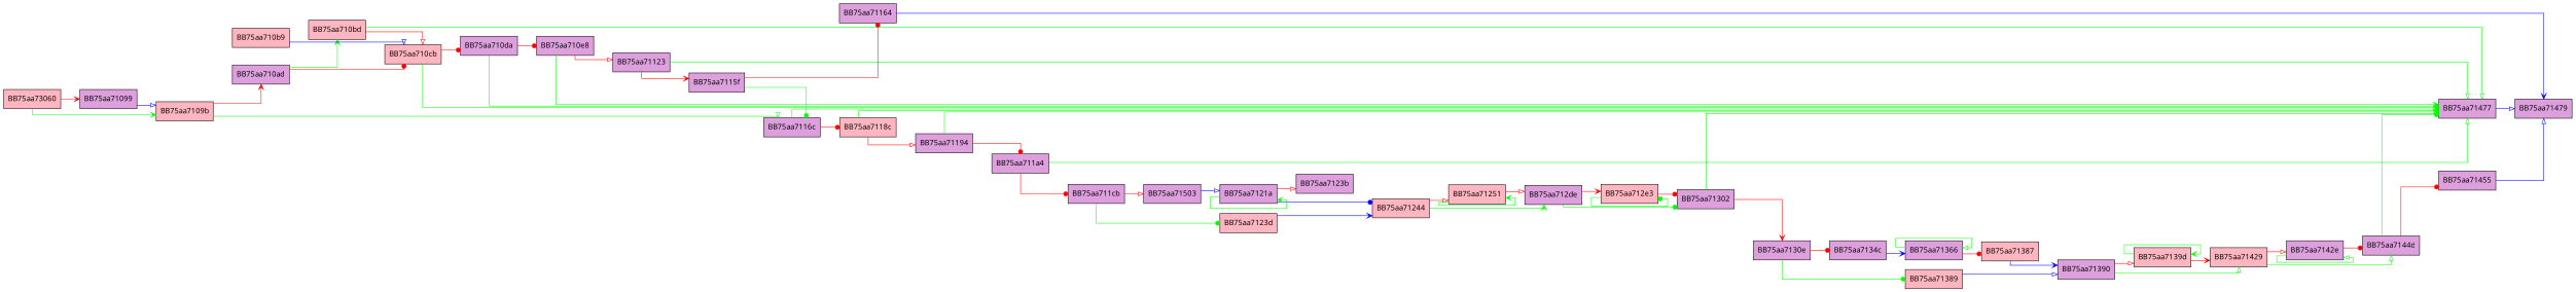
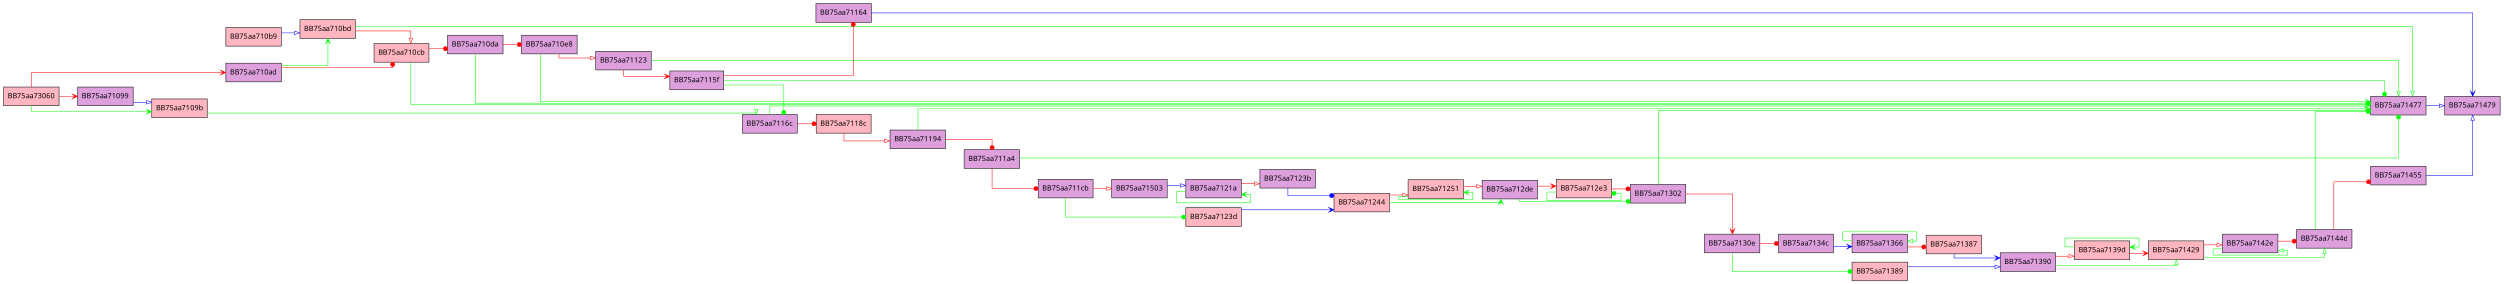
  digraph {
    fontname="Noto Sans"
    rankdir=LR
    splines=ortho
    node [fillcolor=plum fontname="Noto Sans" shape=box style=filled]
    edge [arrowhead=onormal color=green fontname="Noto Sans"]
    n1 [fillcolor=lightpink label=BB75aa73060]
    BB75aa7109b [fillcolor=lightpink]
    BB75aa71099
    BB75aa7116c
    BB75aa710ad
    BB75aa71477
    BB75aa7118c [fillcolor=lightpink]
    BB75aa710bd [fillcolor=lightpink]
    BB75aa710cb [fillcolor=lightpink]
    BB75aa71479
    BB75aa71194
    BB75aa710b9 [fillcolor=lightpink]
    BB75aa710da
    BB75aa710e8
    BB75aa71123
    BB75aa7115f
    BB75aa71164
    BB75aa711a4
    BB75aa711cb
    BB75aa7123d [fillcolor=lightpink]
    n21 [label=BB75aa71503]
    BB75aa71244 [fillcolor=lightpink]
    BB75aa7121a
    BB75aa712de
    BB75aa71251 [fillcolor=lightpink]
    BB75aa7123b
    BB75aa71302
    BB75aa712e3 [fillcolor=lightpink]
    BB75aa7130e
    BB75aa71389 [fillcolor=lightpink]
    BB75aa7134c
    BB75aa71390
    BB75aa71366
    BB75aa71429 [fillcolor=lightpink]
    BB75aa7139d [fillcolor=lightpink]
    BB75aa71387 [fillcolor=lightpink]
    BB75aa7144d
    BB75aa7142e
    BB75aa71455
    n1 -> BB75aa7109b [arrowhead=vee]
    n1 -> BB75aa71099 [arrowhead=vee color=red]
    BB75aa7109b -> BB75aa7116c
-   BB75aa7109b -> BB75aa710ad [arrowhead=vee color=red]
+   n1 -> BB75aa710ad [arrowhead=vee color=red]
    BB75aa71099 -> BB75aa7109b [color=blue]
    BB75aa7116c -> BB75aa71477
    BB75aa7116c -> BB75aa7118c [arrowhead=dot color=red]
    BB75aa710ad -> BB75aa710bd [arrowhead=vee]
    BB75aa710ad -> BB75aa710cb [arrowhead=dot color=red]
    BB75aa71477 -> BB75aa71479 [color=blue]
-   BB75aa7118c -> BB75aa71477 [arrowhead=dot]
+   BB75aa7115f -> BB75aa71477 [arrowhead=dot]
    BB75aa7118c -> BB75aa71194 [color=red]
    BB75aa710bd -> BB75aa71477
    BB75aa710bd -> BB75aa710cb [color=red]
    BB75aa710cb -> BB75aa71477 [arrowhead=vee]
    BB75aa710cb -> BB75aa710da [arrowhead=dot color=red]
    BB75aa71194 -> BB75aa71477
    BB75aa71194 -> BB75aa711a4 [arrowhead=dot color=red]
-   BB75aa710b9 -> BB75aa710cb [color=blue]
+   BB75aa710b9 -> BB75aa710bd [color=blue]
    BB75aa710da -> BB75aa71477 [arrowhead=dot]
    BB75aa710da -> BB75aa710e8 [arrowhead=dot color=red]
    BB75aa710e8 -> BB75aa71477 [arrowhead=vee]
    BB75aa710e8 -> BB75aa71123 [color=red]
    BB75aa71123 -> BB75aa71477
    BB75aa71123 -> BB75aa7115f [arrowhead=vee color=red]
    BB75aa7115f -> BB75aa7116c [arrowhead=dot]
    BB75aa7115f -> BB75aa71164 [arrowhead=dot color=red]
    BB75aa71164 -> BB75aa71479 [arrowhead=vee color=blue]
-   BB75aa711a4 -> BB75aa71477
+   BB75aa711a4 -> BB75aa71477 [arrowhead=dot]
    BB75aa711a4 -> BB75aa711cb [arrowhead=dot color=red]
    BB75aa711cb -> BB75aa7123d [arrowhead=dot]
    BB75aa711cb -> n21 [color=red]
    BB75aa7123d -> BB75aa71244 [arrowhead=vee color=blue]
    n21 -> BB75aa7121a [color=blue]
    BB75aa71244 -> BB75aa712de [arrowhead=vee]
    BB75aa71244 -> BB75aa71251 [color=red]
    BB75aa7121a -> BB75aa7121a [arrowhead=vee]
    BB75aa7121a -> BB75aa7123b [color=red]
    BB75aa712de -> BB75aa71302 [arrowhead=dot]
    BB75aa712de -> BB75aa712e3 [arrowhead=vee color=red]
    BB75aa71251 -> BB75aa712de [color=red]
    BB75aa71251 -> BB75aa71251 [arrowhead=vee]
-   BB75aa7121a -> BB75aa71244 [arrowhead=dot color=blue]
+   BB75aa7123b -> BB75aa71244 [arrowhead=dot color=blue]
    BB75aa71302 -> BB75aa71477 [arrowhead=dot]
    BB75aa71302 -> BB75aa7130e [arrowhead=vee color=red]
    BB75aa712e3 -> BB75aa71302 [arrowhead=dot color=red]
    BB75aa712e3 -> BB75aa712e3 [arrowhead=dot]
    BB75aa7130e -> BB75aa71389 [arrowhead=dot]
    BB75aa7130e -> BB75aa7134c [arrowhead=dot color=red]
    BB75aa71389 -> BB75aa71390 [color=blue]
    BB75aa7134c -> BB75aa71366 [arrowhead=vee color=blue]
    BB75aa71390 -> BB75aa71429
    BB75aa71390 -> BB75aa7139d [color=red]
    BB75aa71366 -> BB75aa71366
    BB75aa71366 -> BB75aa71387 [arrowhead=dot color=red]
    BB75aa71429 -> BB75aa7144d
    BB75aa71429 -> BB75aa7142e [color=red]
    BB75aa7139d -> BB75aa71429 [arrowhead=vee color=red]
    BB75aa7139d -> BB75aa7139d [arrowhead=vee]
    BB75aa71387 -> BB75aa71390 [arrowhead=vee color=blue]
    BB75aa7144d -> BB75aa71477 [arrowhead=dot]
    BB75aa7144d -> BB75aa71455 [arrowhead=dot color=red]
    BB75aa7142e -> BB75aa7144d [arrowhead=dot color=red]
    BB75aa7142e -> BB75aa7142e
    BB75aa71455 -> BB75aa71479 [color=blue]
  }
